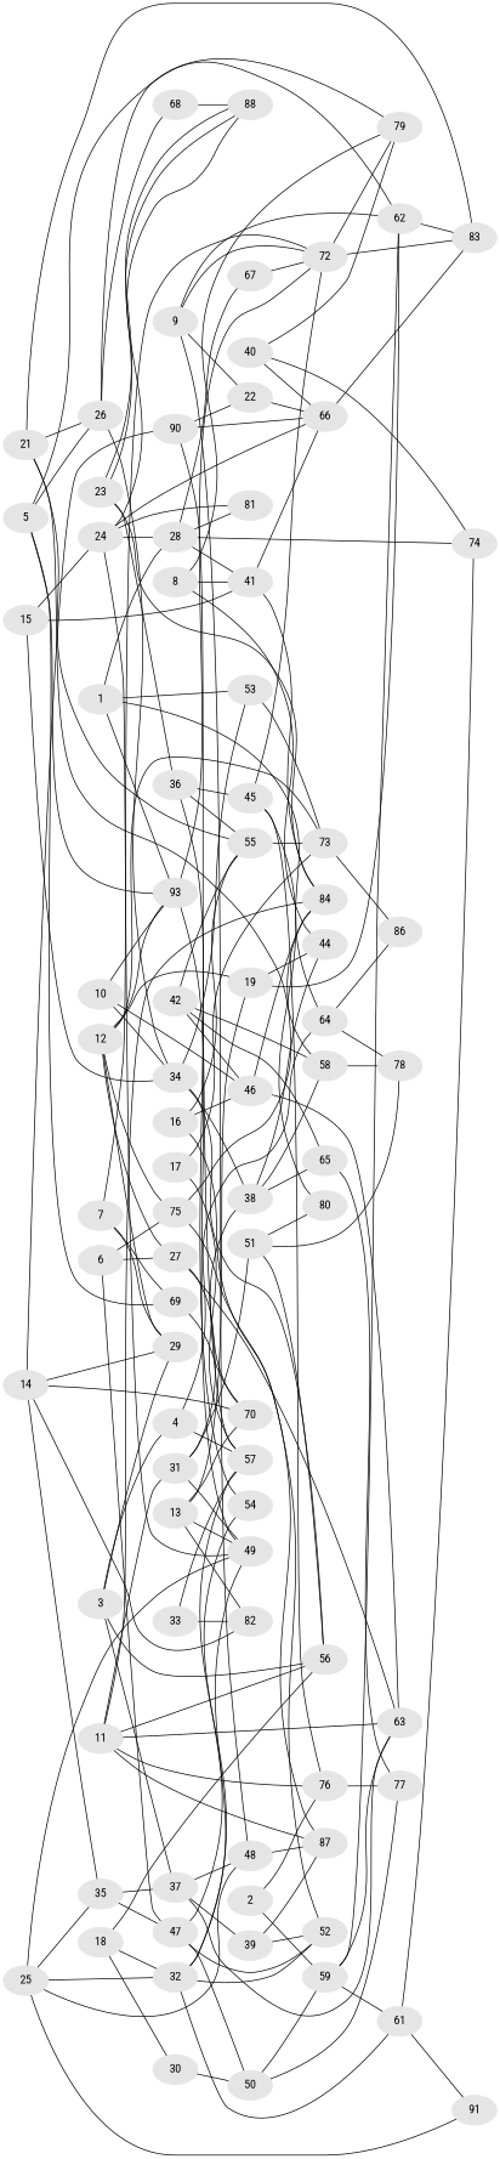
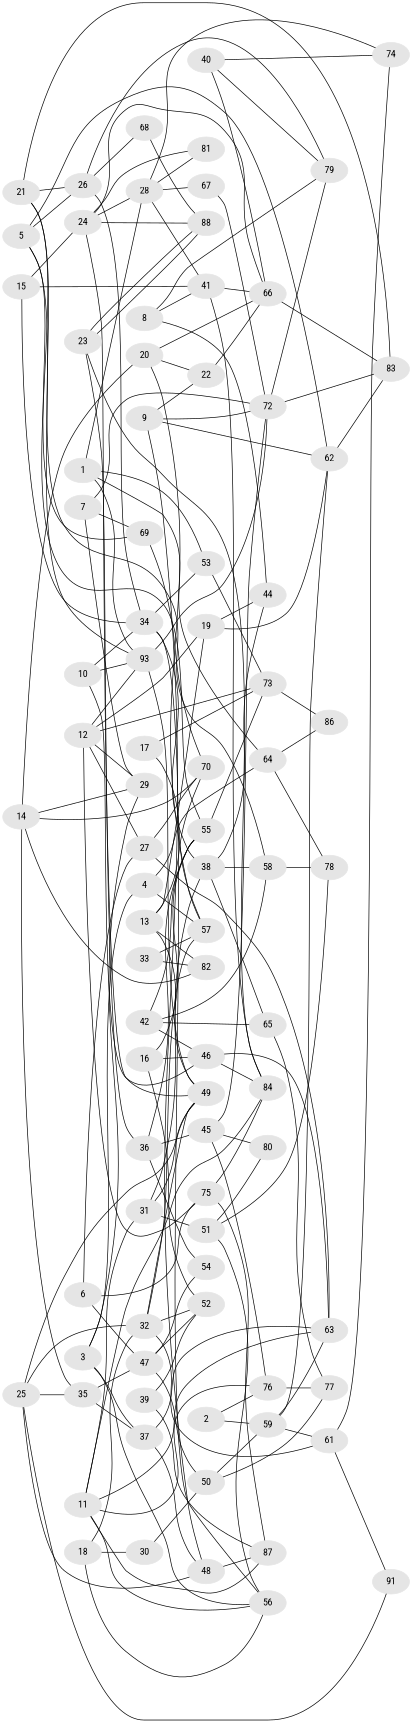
  graph {
    fontname="Roboto Condensed"
    rankdir=LR
    node [color=gray90 fontname="Roboto Condensed" style=filled]
    edge [fontname="Roboto Condensed"]
    1
    28
    n3 [label=93]
    53
    64
    41
    81
    67
    74
    72
    49
    73
    78
    86
    2
    59
    76
    62
    63
    61
    77
    3
    4
    29
    37
    56
    57
    48
    39
    5
    26
    69
    79
    34
    68
    83
    70
    6
    27
    47
    75
    52
    50
    54
    84
    87
    7
    8
    44
    66
    9
    22
    10
    46
    38
    11
    31
    51
    12
    19
    13
    82
    14
-   20 [label=90]
+   20
    35
    15
    24
    88
    16
    55
    17
    18
    30
    32
    21
    58
    23
    36
    45
    25
    n81 [label=91]
    65
    80
    33
    40
    42
    1 -- 28
    1 -- n3
    1 -- 53
    1 -- 64
    28 -- 41
    28 -- 81
    28 -- 67
    28 -- 74
    n3 -- 72
    n3 -- 49
    53 -- 73
    64 -- 78
    64 -- 86
    41 -- 84
    41 -- 66
    67 -- 72
    72 -- 79
    72 -- 83
    73 -- 86
    2 -- 59
    2 -- 76
    59 -- 62
    59 -- 63
    59 -- 61
    76 -- 77
    62 -- 83
    61 -- 74
    61 -- n81
    3 -- 4
    3 -- 29
    3 -- 37
    3 -- 56
    4 -- 64
    4 -- 57
    37 -- 63
    37 -- 48
-   37 -- 39
    48 -- 87
    39 -- 52
    39 -- 87
    5 -- n3
    5 -- 62
    5 -- 26
    5 -- 69
    26 -- 79
    26 -- 34
    26 -- 68
    69 -- 70
    34 -- 53
    34 -- 56
    34 -- 38
    68 -- 88
    6 -- 27
    6 -- 47
    6 -- 75
    27 -- 63
    27 -- 70
    47 -- 52
    47 -- 50
    47 -- 54
    75 -- 84
    75 -- 87
    50 -- 59
    50 -- 77
    7 -- 72
    7 -- 29
    7 -- 69
    8 -- 41
    8 -- 79
    8 -- 44
    66 -- 83
    9 -- 72
    9 -- 62
    9 -- 48
    9 -- 22
    22 -- 66
    10 -- n3
    10 -- 34
    10 -- 46
    46 -- 63
    46 -- 84
    38 -- 44
    38 -- 58
    38 -- 65
    11 -- 76
    11 -- 63
    11 -- 56
    11 -- 84
    11 -- 87
    11 -- 31
    31 -- 49
    31 -- 38
    31 -- 51
    51 -- 78
    51 -- 56
    51 -- 80
    12 -- n3
    12 -- 73
    12 -- 29
    12 -- 27
    12 -- 75
    12 -- 19
    19 -- 62
    19 -- 44
    13 -- 49
    13 -- 70
    13 -- 19
    13 -- 82
    14 -- 29
    14 -- 70
    14 -- 82
    14 -- 20
    14 -- 35
    20 -- 57
    20 -- 66
    20 -- 22
    35 -- 37
    35 -- 47
    15 -- 41
    15 -- 34
    15 -- 24
    24 -- 28
    24 -- 81
    24 -- 49
    24 -- 66
    24 -- 88
    16 -- 52
    16 -- 46
    16 -- 55
    55 -- 73
    17 -- 73
    17 -- 57
    18 -- 56
    18 -- 30
    18 -- 32
    30 -- 50
    32 -- 49
    32 -- 61
    32 -- 57
    32 -- 52
    21 -- 26
    21 -- 83
    21 -- 55
    21 -- 58
    58 -- 78
    23 -- 84
    23 -- 88
    23 -- 88
    23 -- 36
    36 -- 54
    36 -- 55
    36 -- 45
    45 -- 72
    45 -- 76
    45 -- 80
    25 -- 49
    25 -- 48
    25 -- 35
    25 -- 32
    25 -- n81
    65 -- 77
    33 -- 57
    33 -- 82
    40 -- 74
    40 -- 79
    40 -- 66
    42 -- 46
    42 -- 55
    42 -- 58
    42 -- 65
  }
